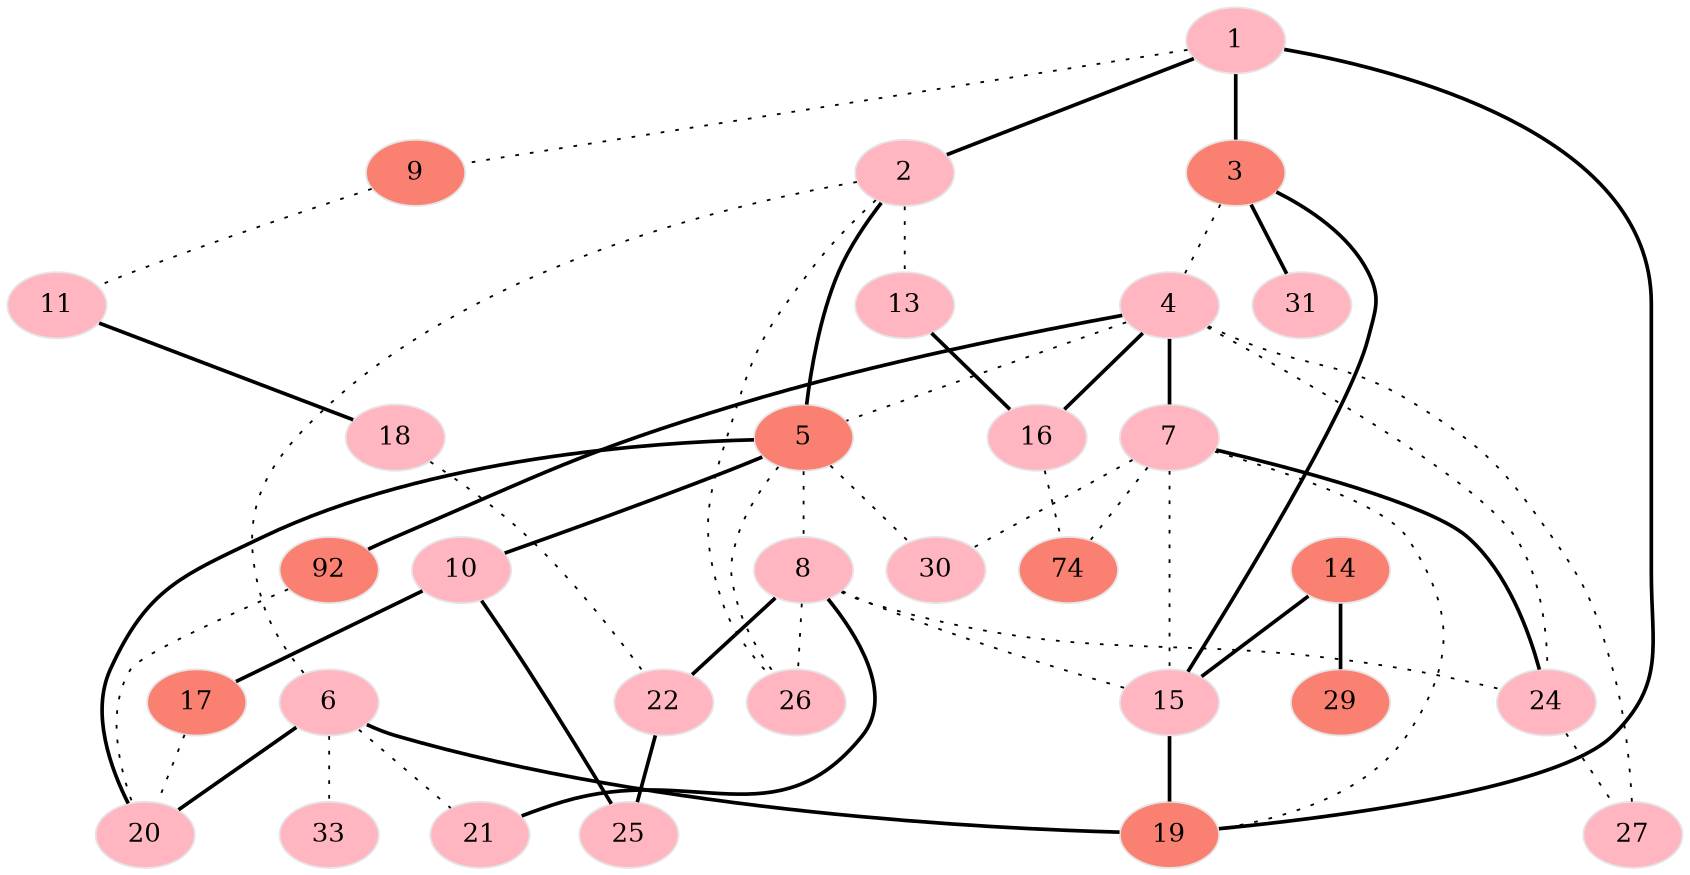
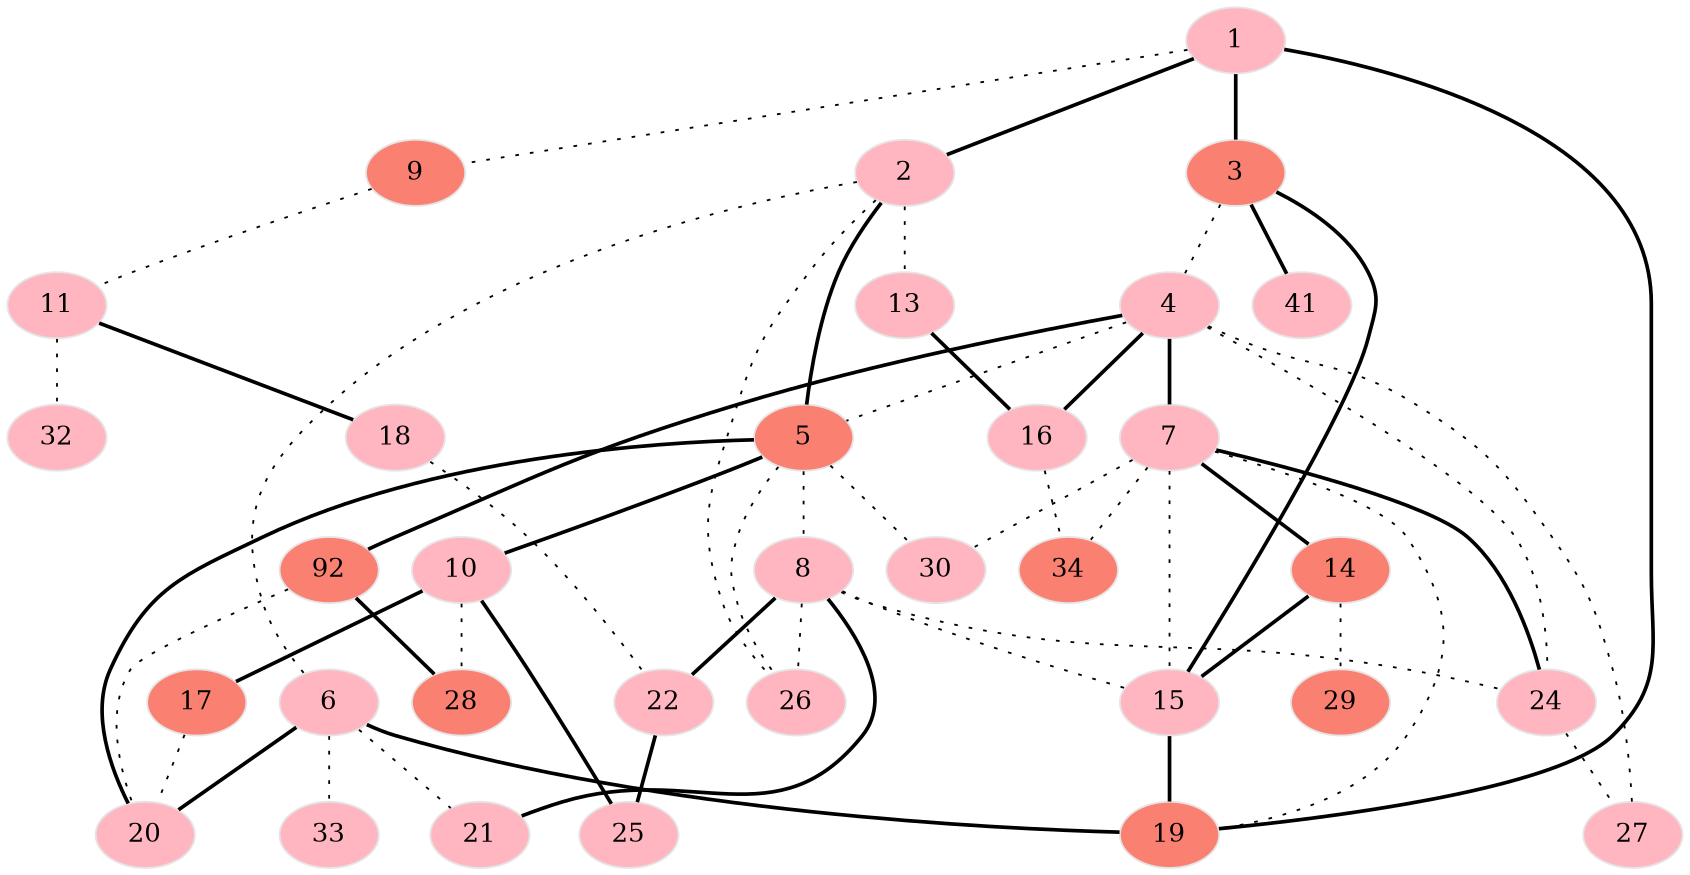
  graph {
    node [color=gray90 fillcolor=lightpink style=filled]
    edge [style=dotted weight=1.0]
    1
    2
    3 [fillcolor=salmon]
    9 [fillcolor=salmon]
    19 [fillcolor=salmon]
    6
    13
    26
    5 [fillcolor=salmon]
    4
    15
-   31
+   31 [label=41]
    11
    20
    21
    33
    8
    24
    22
    16
    7
    n22 [fillcolor=salmon label=92]
    27
    10
    30
    14 [fillcolor=salmon]
-   34 [fillcolor=salmon label=74]
+   34 [fillcolor=salmon]
+   28 [fillcolor=salmon]
    17 [fillcolor=salmon]
    25
    29 [fillcolor=salmon]
    18
+   32
    1 -- 2 [style=bold]
    1 -- 3 [style=bold weight=2.0]
    1 -- 9
    1 -- 19 [style=bold]
    2 -- 6
    2 -- 13 [weight=3.0]
    2 -- 26
    2 -- 5 [style=bold]
    3 -- 4
    3 -- 15 [style=bold]
    3 -- 31 [style=bold]
    9 -- 11
    6 -- 19 [style=bold weight=2.0]
    6 -- 20 [style=bold]
    6 -- 21
    6 -- 33
    13 -- 16 [style=bold]
    5 -- 26 [weight=4.0]
    5 -- 20 [style=bold]
    5 -- 8
    5 -- 10 [style=bold]
    5 -- 30
    4 -- 5
    4 -- 24
    4 -- 16 [style=bold]
    4 -- 7 [style=bold weight=7.0]
    4 -- n22 [style=bold]
    4 -- 27
    15 -- 19 [style=bold]
    11 -- 18 [style=bold]
+   11 -- 32
    8 -- 26
    8 -- 15
    8 -- 21 [style=bold]
    8 -- 24
    8 -- 22 [style=bold]
    24 -- 27
    22 -- 25 [style=bold]
    16 -- 34
    7 -- 19
    7 -- 15 [weight=3.0]
    7 -- 24 [style=bold]
    7 -- 30
+   7 -- 14 [style=bold]
    7 -- 34
    n22 -- 20
+   n22 -- 28 [style=bold]
+   10 -- 28
    10 -- 17 [style=bold]
    10 -- 25 [style=bold]
    14 -- 15 [style=bold]
-   14 -- 29 [style=bold]
+   14 -- 29
    17 -- 20
    18 -- 22
  }
